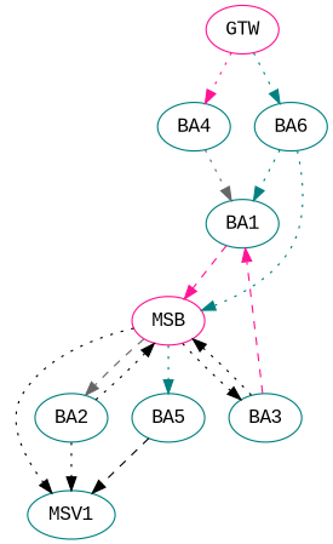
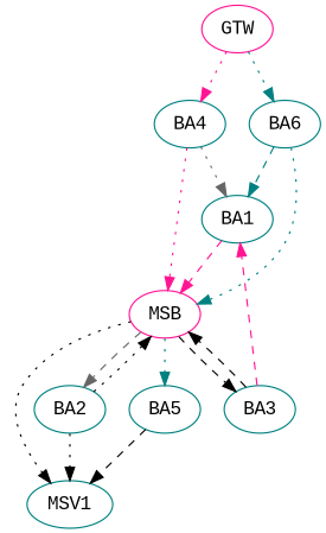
  strict digraph {
    fontname="Liberation Mono"
    node [color=teal fontname="Liberation Mono"]
    edge [color=black fontname="Liberation Mono" style=dotted]
    n1 [label=BA1]
    n2 [color=deeppink label=MSB]
    n3 [label=BA2]
    n4 [label=MSV1]
    n5 [label=BA3]
    n6 [label=BA5]
    n7 [label=BA4]
    n8 [label=BA6]
    n9 [color=deeppink label=GTW]
    n1 -> n2 [color=deeppink style=dashed]
    n2 -> n3 [color=gray40 style=dashed]
    n2 -> n4
-   n2 -> n5
+   n2 -> n5 [style=dashed]
    n2 -> n6 [color=teal]
    n3 -> n2
    n3 -> n4
    n5 -> n1 [color=deeppink style=dashed]
-   n5 -> n2
+   n5 -> n2 [style=dashed]
    n6 -> n4 [style=dashed]
    n7 -> n1 [color=gray40]
-   n8 -> n1 [color=teal]
+   n7 -> n2 [color=deeppink]
+   n8 -> n1 [color=teal style=dashed]
    n8 -> n2 [color=teal]
    n9 -> n7 [color=deeppink]
    n9 -> n8 [color=teal]
  }
